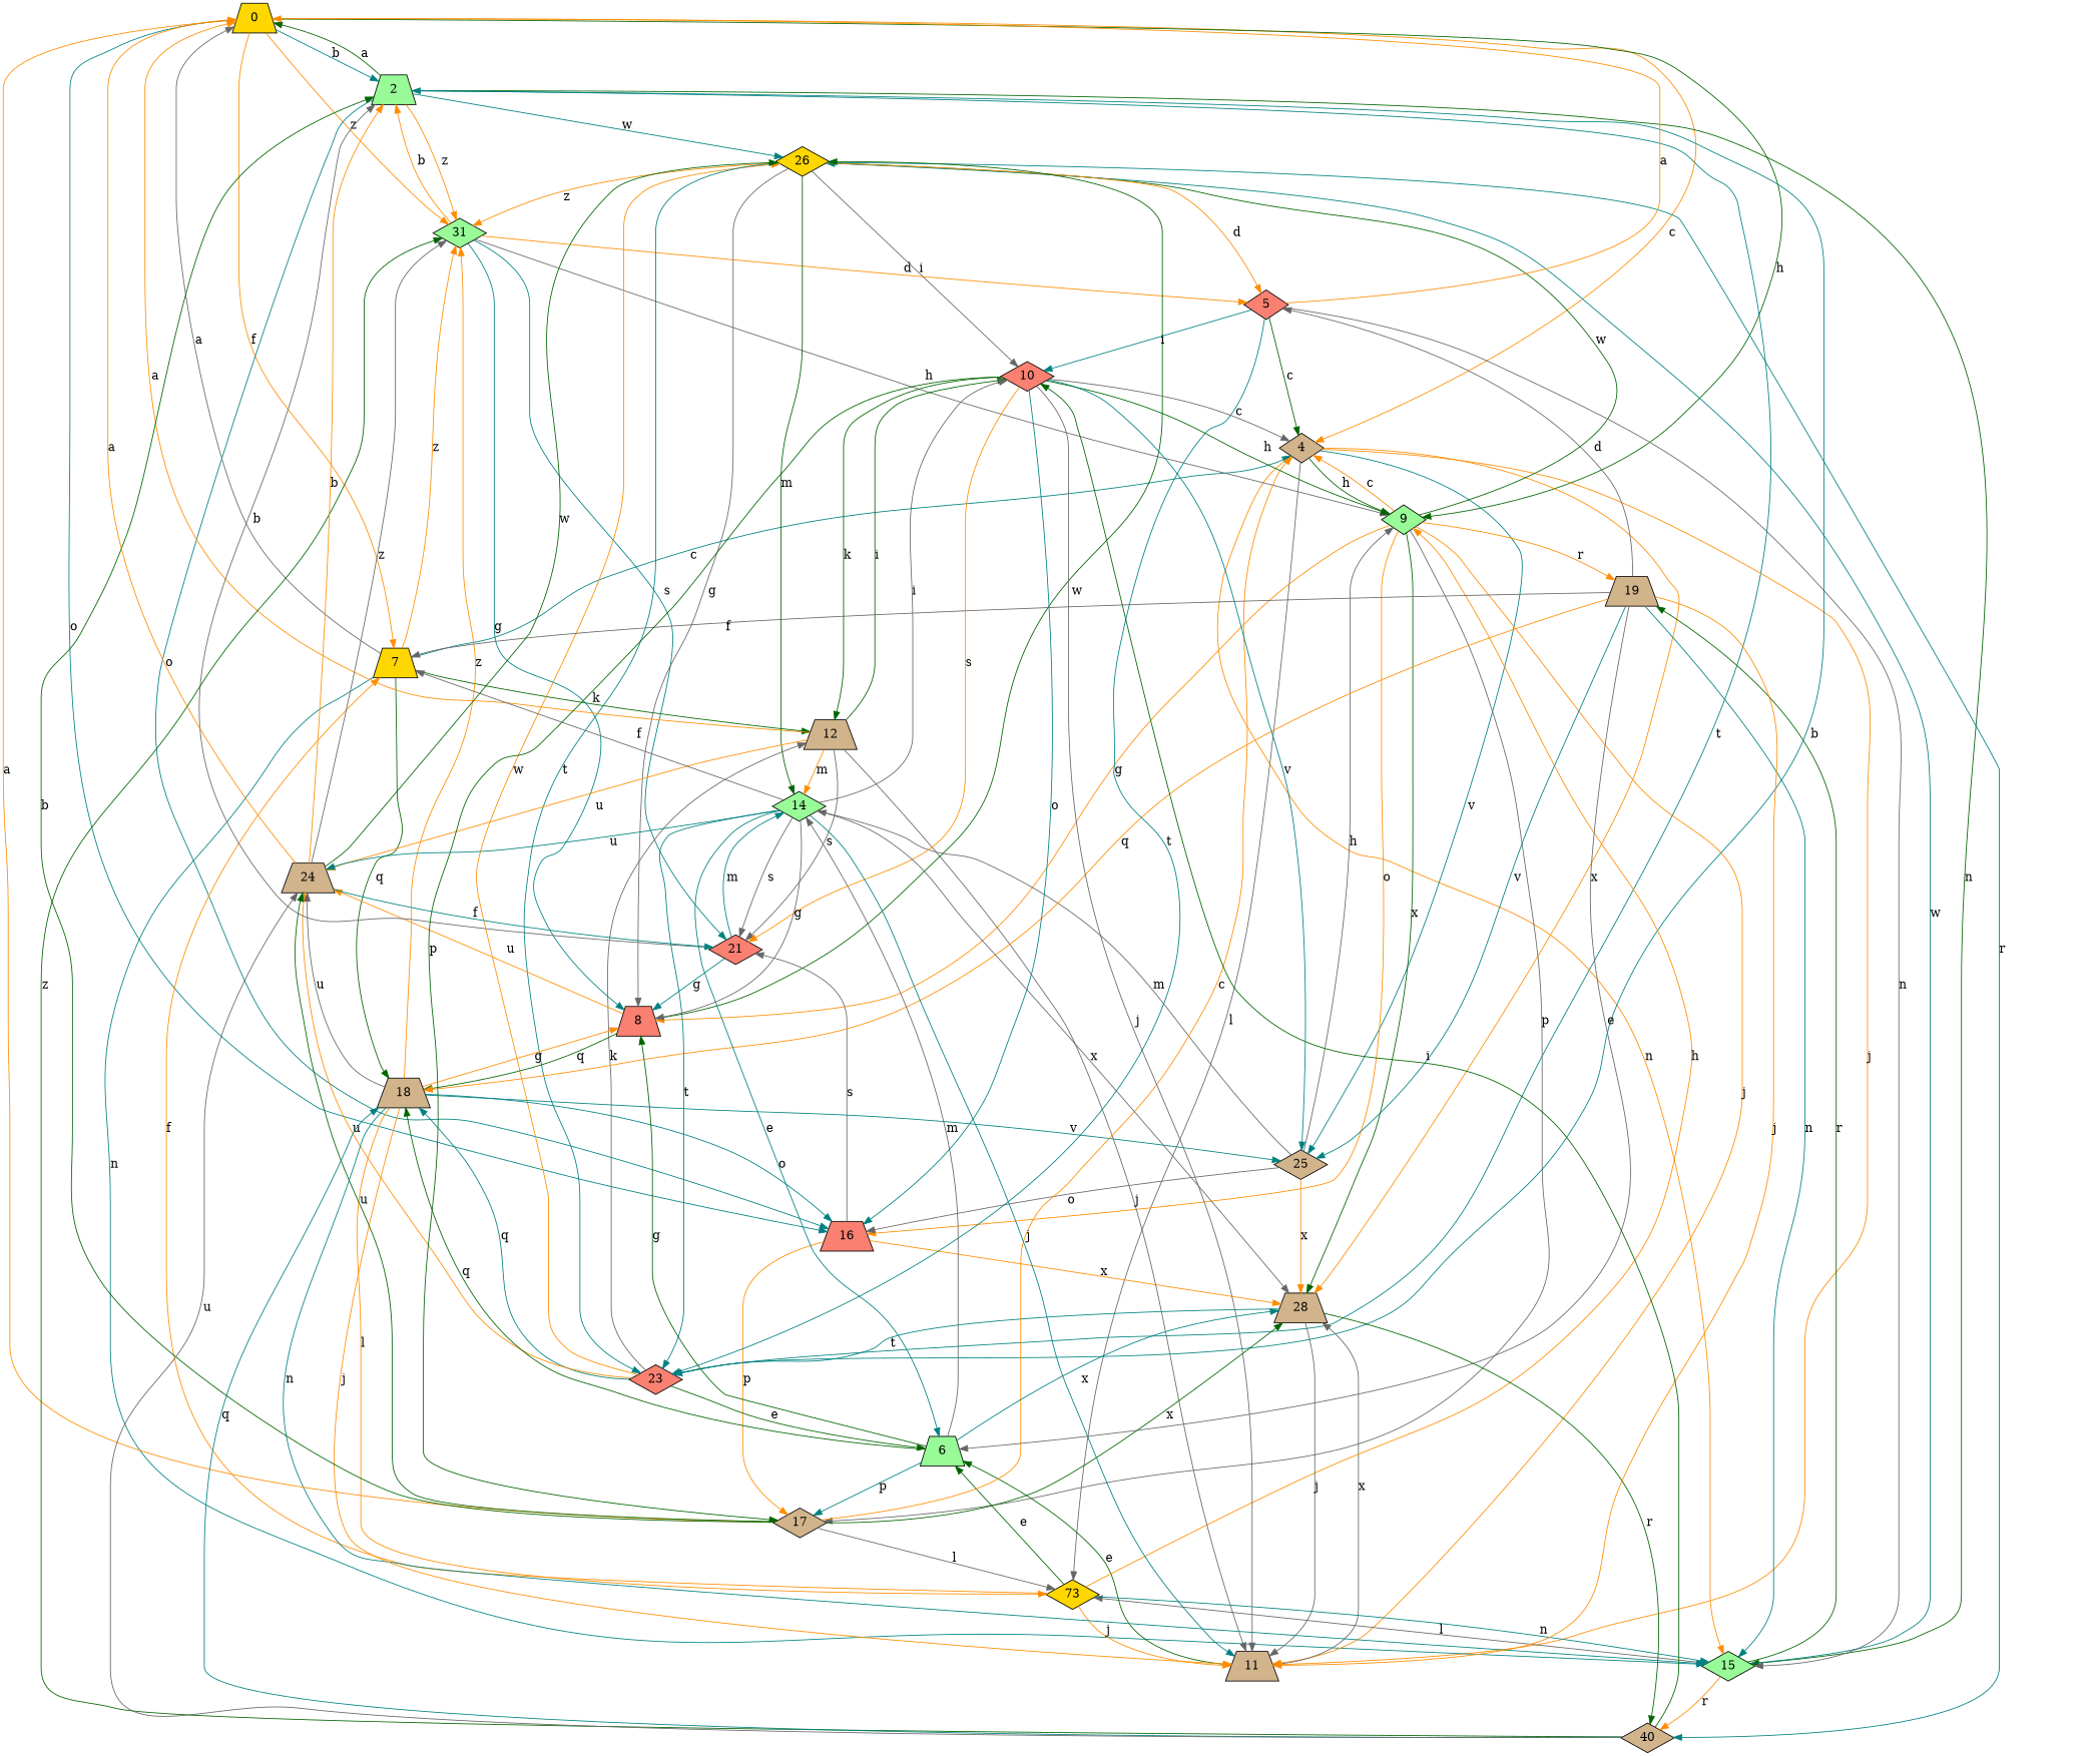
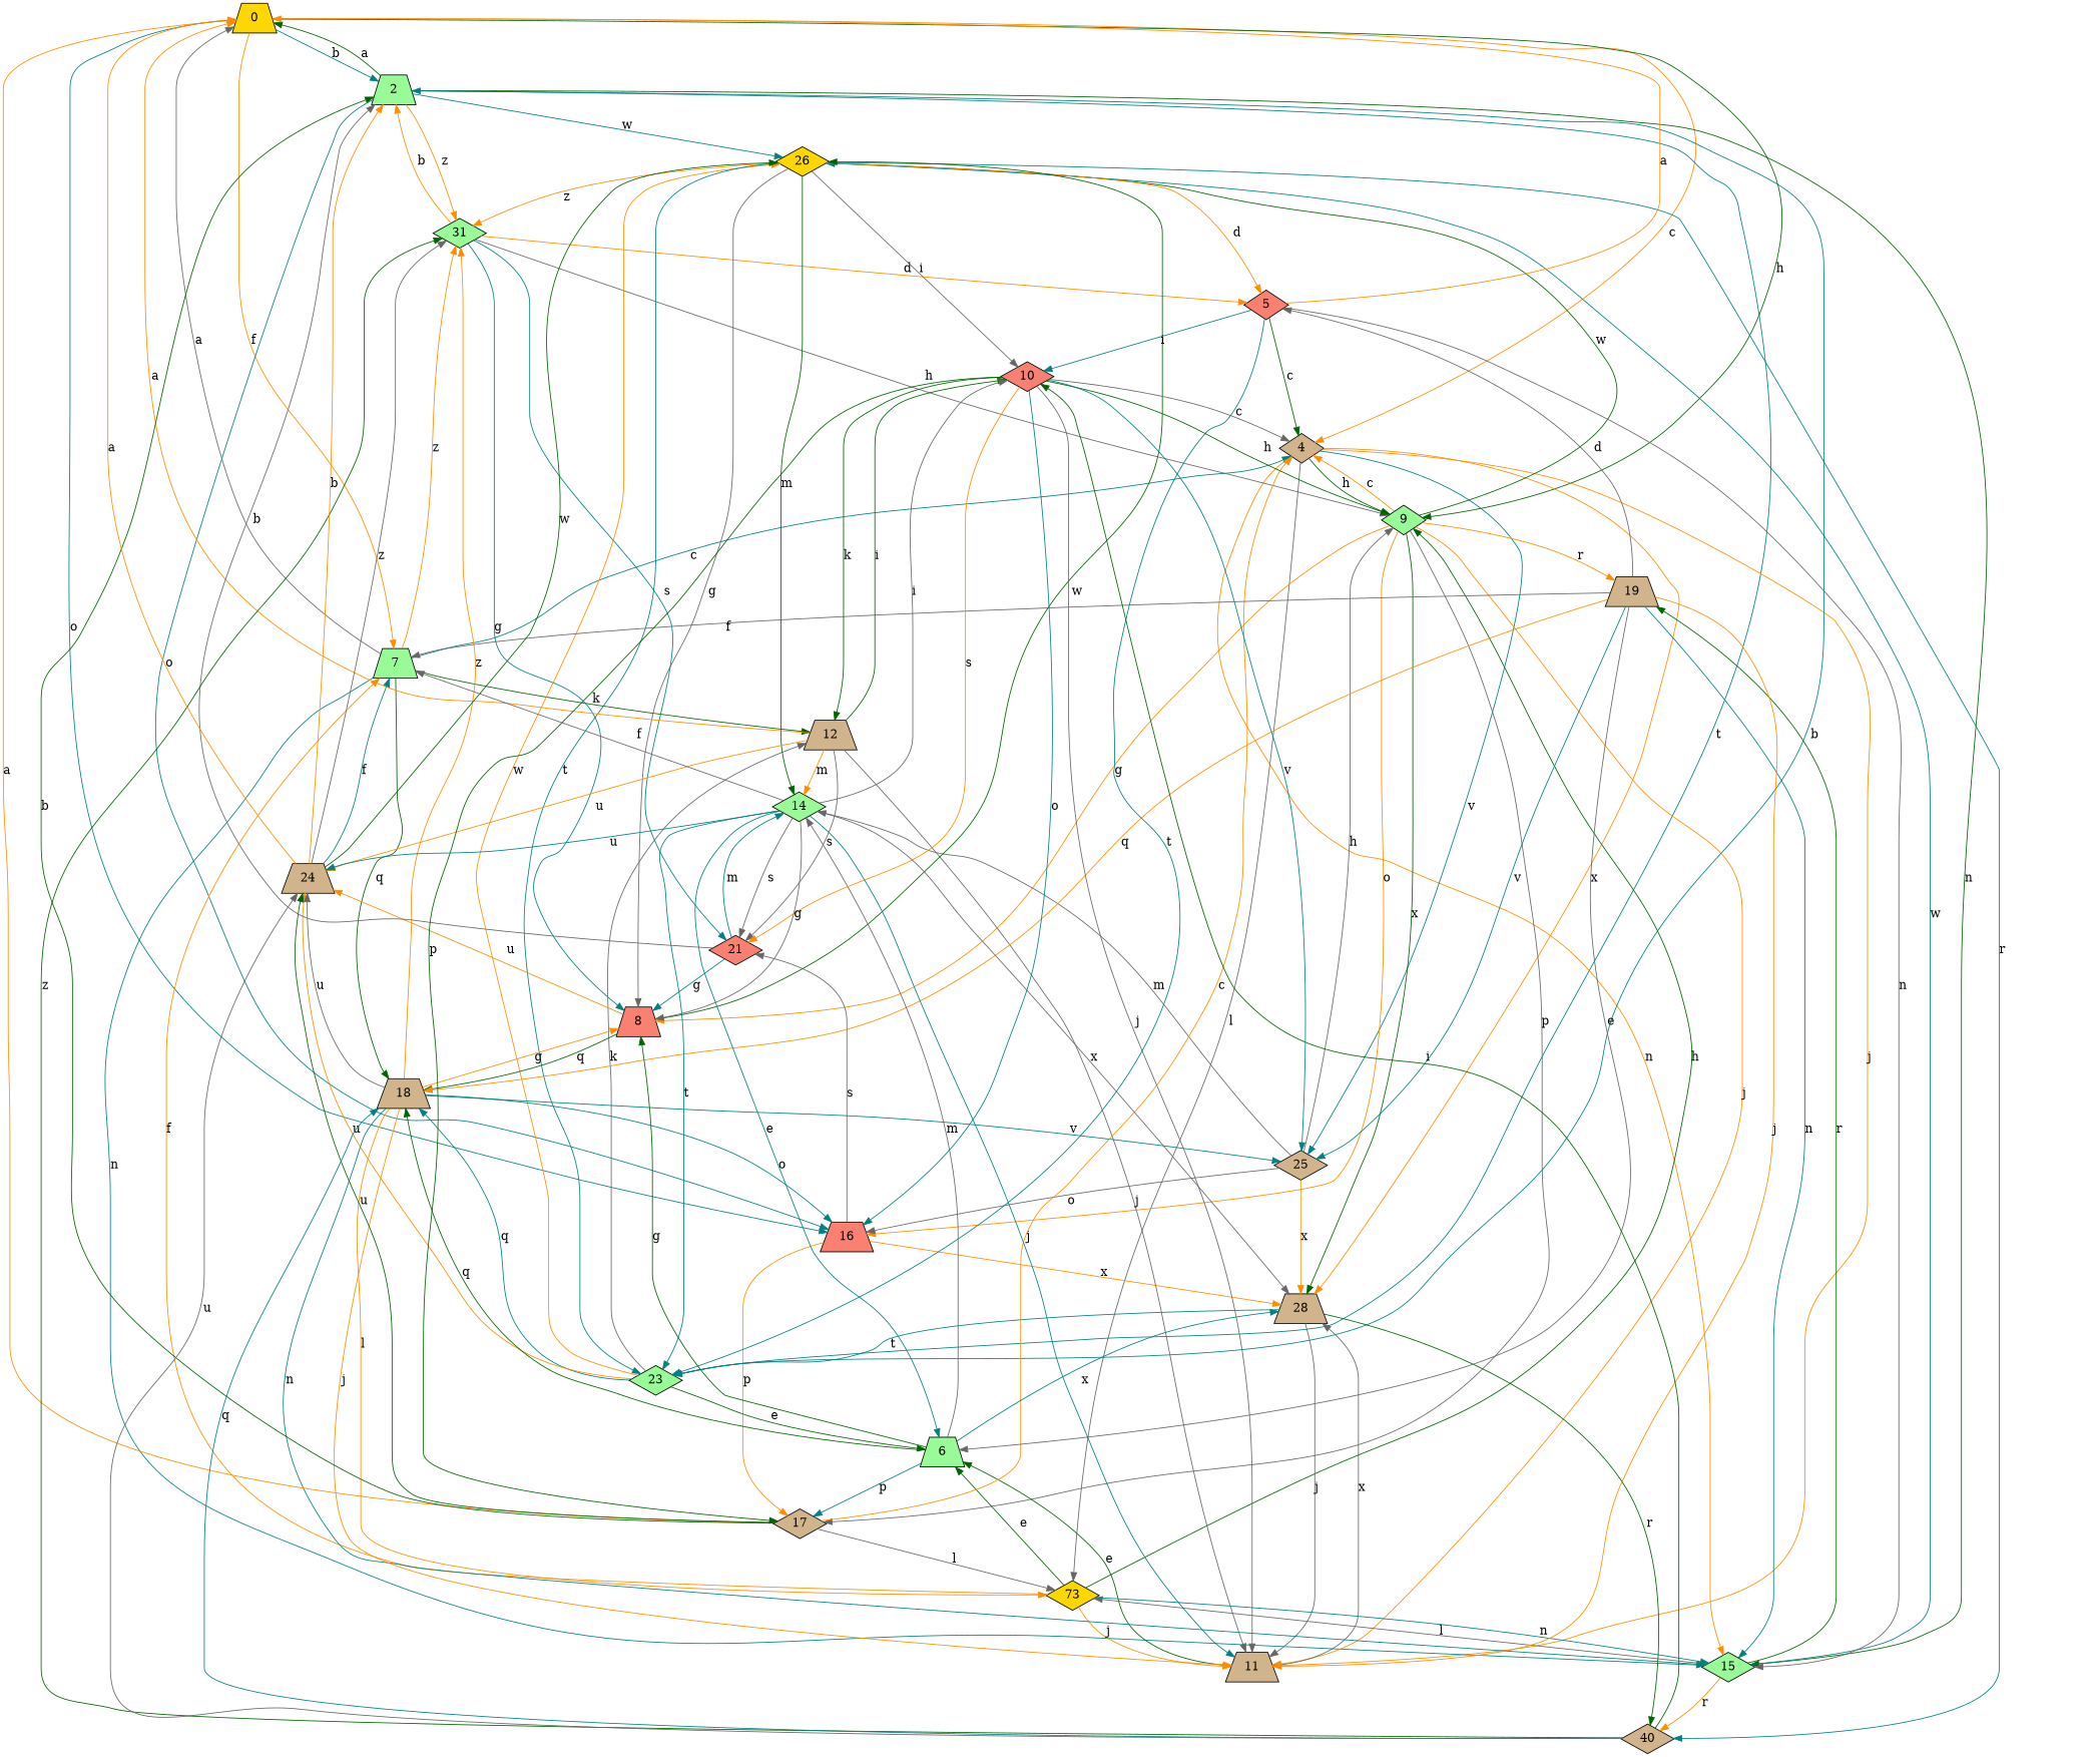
  strict digraph {
    node [fillcolor=tan shape=diamond style=filled]
    edge [color=darkorange]
    0 [fillcolor=gold shape=trapezium]
    2 [fillcolor=palegreen shape=trapezium]
    4
-   7 [fillcolor=gold shape=trapezium]
+   7 [fillcolor=palegreen shape=trapezium]
    9 [fillcolor=palegreen]
    16 [fillcolor=salmon shape=trapezium]
    31 [fillcolor=palegreen]
    15 [fillcolor=palegreen]
-   23 [fillcolor=salmon]
+   23 [fillcolor=palegreen]
    26 [fillcolor=gold]
    11 [shape=trapezium]
    n12 [fillcolor=gold label=73]
    25
    28 [shape=trapezium]
    18 [shape=trapezium]
    12 [shape=trapezium]
    8 [fillcolor=salmon shape=trapezium]
    17
    19 [shape=trapezium]
    21 [fillcolor=salmon]
    5 [fillcolor=salmon]
    n22 [label=40]
    6 [fillcolor=palegreen shape=trapezium]
    24 [shape=trapezium]
    10 [fillcolor=salmon]
    14 [fillcolor=palegreen]
    0 -> 2 [color=teal label=b]
    0 -> 4 [label=c]
    0 -> 7 [label=f]
    0 -> 9 [color=darkgreen label=h]
    0 -> 16 [color=teal label=o]
-   0 -> 31 [label=z]
    2 -> 0 [color=darkgreen label=a]
    2 -> 16 [color=teal label=o]
    2 -> 31 [label=z]
    2 -> 15 [color=darkgreen label=n]
    2 -> 23 [color=teal label=t]
    2 -> 26 [color=teal label=w]
    4 -> 9 [color=darkgreen label=h]
    4 -> 15 [label=n]
    4 -> 11 [label=j]
    4 -> n12 [color=gray40 label=l]
    4 -> 25 [color=teal label=v]
    4 -> 28 [label=x]
    7 -> 0 [color=gray40 label=a]
    7 -> 4 [color=teal label=c]
    7 -> 31 [label=z]
    7 -> 15 [color=teal label=n]
    7 -> 18 [color=darkgreen label=q]
    7 -> 12 [color=darkgreen label=k]
    9 -> 4 [label=c]
    9 -> 16 [label=o]
    9 -> 26 [color=darkgreen label=w]
    9 -> 11 [label=j]
    9 -> 28 [color=darkgreen label=x]
    9 -> 8 [label=g]
    9 -> 17 [color=gray40 label=p]
    9 -> 19 [label=r]
    16 -> 28 [label=x]
    16 -> 17 [label=p]
    16 -> 21 [color=gray40 label=s]
    31 -> 2 [label=b]
    31 -> 9 [color=gray40 label=h]
    31 -> 8 [color=teal label=g]
    31 -> 21 [color=teal label=s]
    31 -> 5 [label=d]
    15 -> 26 [color=teal label=w]
    15 -> n12 [color=gray40 label=l]
    15 -> 19 [color=darkgreen label=r]
    15 -> n22 [label=r]
    23 -> 2 [color=teal label=b]
    23 -> 26 [label=w]
    23 -> 18 [color=teal label=q]
    23 -> 12 [color=gray40 label=k]
    23 -> 6 [color=darkgreen label=e]
    23 -> 24 [label=u]
    26 -> 31 [label=z]
    26 -> 23 [color=teal label=t]
    26 -> 8 [color=gray40 label=g]
    26 -> 5 [label=d]
    26 -> n22 [color=teal label=r]
    26 -> 10 [color=gray40 label=i]
    26 -> 14 [color=darkgreen label=m]
    11 -> 28 [color=gray40 label=x]
    11 -> 6 [color=darkgreen label=e]
    n12 -> 7 [label=f]
-   n12 -> 9 [label=h]
+   n12 -> 9 [color=darkgreen label=h]
    n12 -> 15 [color=teal label=n]
    n12 -> 11 [label=j]
    n12 -> 6 [color=darkgreen label=e]
    25 -> 9 [color=gray40 label=h]
    25 -> 16 [color=gray40 label=o]
    25 -> 28 [label=x]
    25 -> 14 [color=gray40 label=m]
    28 -> 23 [color=teal label=t]
    28 -> 11 [color=gray40 label=j]
    28 -> n22 [color=darkgreen label=r]
    18 -> 16 [color=teal label=o]
    18 -> 31 [label=z]
    18 -> 15 [color=teal label=n]
    18 -> 11 [label=j]
    18 -> n12 [label=l]
    18 -> 25 [color=teal label=v]
    18 -> 8 [label=g]
    18 -> 24 [color=gray40 label=u]
    12 -> 0 [label=a]
    12 -> 11 [color=gray40 label=j]
    12 -> 21 [color=gray40 label=s]
    12 -> 24 [label=u]
    12 -> 10 [color=darkgreen label=i]
    12 -> 14 [label=m]
    8 -> 26 [color=darkgreen label=w]
    8 -> 18 [color=darkgreen label=q]
    8 -> 24 [label=u]
    17 -> 0 [label=a]
    17 -> 2 [color=darkgreen label=b]
    17 -> 4 [label=c]
    17 -> n12 [color=gray40 label=l]
-   17 -> 28 [color=darkgreen label=x]
    17 -> 24 [color=darkgreen label=u]
    19 -> 7 [color=gray40 label=f]
    19 -> 15 [color=teal label=n]
    19 -> 11 [label=j]
    19 -> 25 [color=teal label=v]
    19 -> 18 [label=q]
    19 -> 5 [color=gray40 label=d]
    19 -> 6 [color=gray40 label=e]
    21 -> 2 [color=gray40 label=b]
    21 -> 8 [color=teal label=g]
    21 -> 14 [color=teal label=m]
    5 -> 0 [label=a]
    5 -> 4 [color=darkgreen label=c]
    5 -> 15 [color=gray40 label=n]
    5 -> 23 [color=teal label=t]
    5 -> 10 [color=teal label=i]
    n22 -> 31 [color=darkgreen label=z]
    n22 -> 18 [color=teal label=q]
    n22 -> 24 [color=gray40 label=u]
    n22 -> 10 [color=darkgreen label=i]
    6 -> 28 [color=teal label=x]
    6 -> 18 [color=darkgreen label=q]
    6 -> 8 [color=darkgreen label=g]
    6 -> 17 [color=teal label=p]
    6 -> 14 [color=gray40 label=m]
    24 -> 0 [label=a]
    24 -> 2 [label=b]
-   24 -> 21 [color=teal label=f]
+   24 -> 7 [color=teal label=f]
    24 -> 31 [color=gray40 label=z]
    24 -> 26 [color=darkgreen label=w]
    10 -> 4 [color=gray40 label=c]
    10 -> 9 [color=darkgreen label=h]
    10 -> 16 [color=teal label=o]
    10 -> 11 [color=gray40 label=j]
    10 -> 25 [color=teal label=v]
    10 -> 12 [color=darkgreen label=k]
    10 -> 17 [color=darkgreen label=p]
    10 -> 21 [label=s]
    14 -> 7 [color=gray40 label=f]
    14 -> 23 [color=teal label=t]
    14 -> 11 [color=teal label=j]
    14 -> 28 [color=gray40 label=x]
    14 -> 8 [color=gray40 label=g]
    14 -> 21 [color=gray40 label=s]
    14 -> 6 [color=teal label=e]
    14 -> 24 [color=teal label=u]
    14 -> 10 [color=gray40 label=i]
  }
